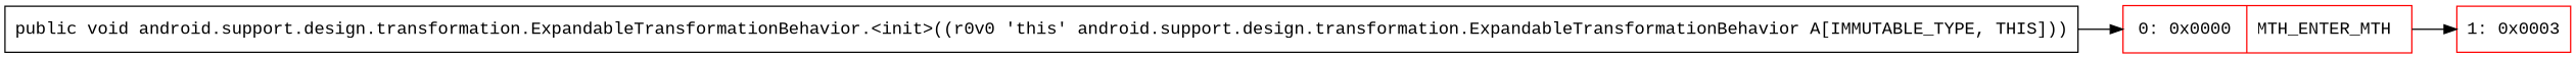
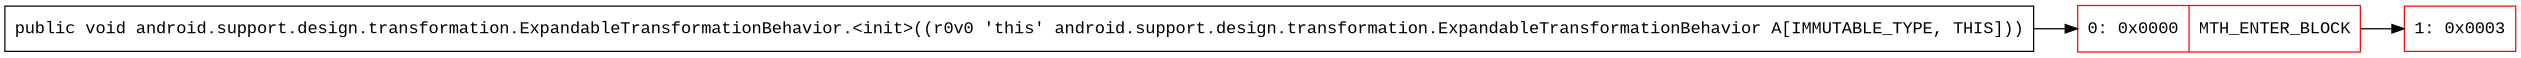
  digraph {
    rankdir=LR
    fontname="Liberation Mono"
    node [color=red shape=record fontname="Liberation Mono"]
    edge [fontname="Liberation Mono"]
-   n1 [label="{0\:\ 0x0000|MTH_ENTER_MTH\l}"]
+   n1 [label="{0\:\ 0x0000|MTH_ENTER_BLOCK\l}"]
    n2 [label="{1\:\ 0x0003}"]
    n3 [label="{public void android.support.design.transformation.ExpandableTransformationBehavior.\<init\>((r0v0 'this' android.support.design.transformation.ExpandableTransformationBehavior A[IMMUTABLE_TYPE, THIS])) }" color=""]
    subgraph cluster_1 {
      label="R(0)"
    }
    n1 -> n2
    n3 -> n1
  }
